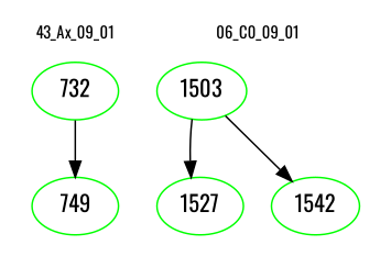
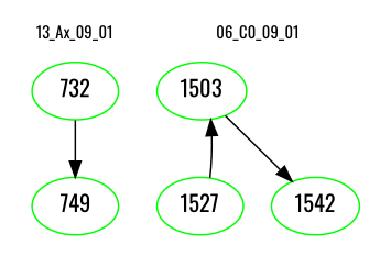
  digraph {
    fontname=Oswald
    node [color=green fontname=Oswald]
    edge [color=black fontname=Oswald]
    n1 [label=732]
    n2 [label=749]
    n3 [label=1503]
    n4 [label=1527]
    n5 [label=1542]
    subgraph cluster_1 {
      color=white
      fontsize=10
-     label="43_Ax_09_01"
+     label="13_Ax_09_01"
      n1
      n2
    }
    subgraph cluster_2 {
      color=white
      fontsize=10
      label="06_C0_09_01"
      n3
      n4
      n5
    }
    n1 -> n2
-   n3 -> n4
+   n4 -> n3
    n3 -> n5
  }
